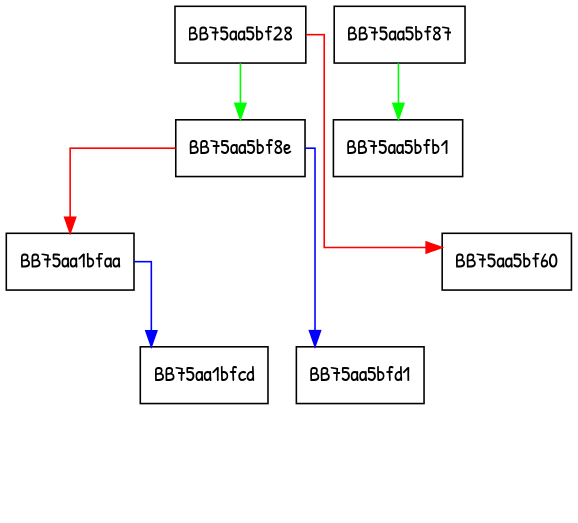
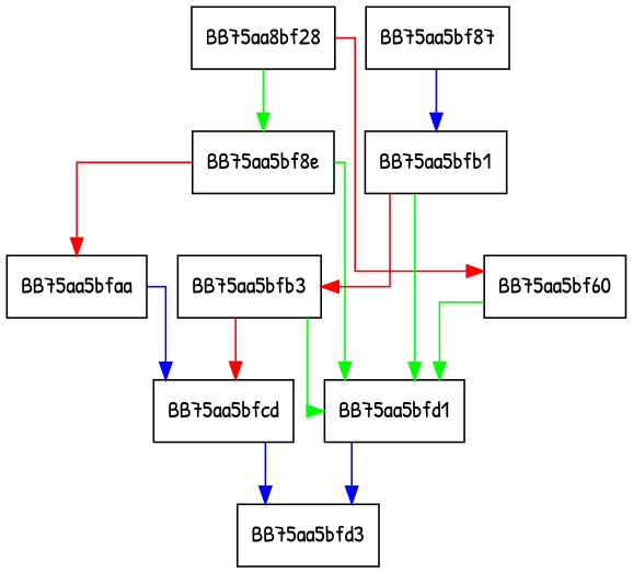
  digraph {
    fontname="Patrick Hand"
    splines=ortho
    node [fontname="Patrick Hand" shape=box]
    edge [color=green fontname="Patrick Hand"]
-   BB75aa5bf28
+   BB75aa5bf28 [label=BB75aa8bf28]
    BB75aa5bf8e
    BB75aa5bf60
    BB75aa5bfd1
-   BB75aa5bfaa [label=BB75aa1bfaa]
-   BB75aa5bfcd [label=BB75aa1bfcd]
+   BB75aa5bfaa
+   BB75aa5bfd3
+   BB75aa5bfcd
    BB75aa5bf87
    BB75aa5bfb1
+   BB75aa5bfb3
    BB75aa5bf28 -> BB75aa5bf8e
    BB75aa5bf28 -> BB75aa5bf60 [color=red]
-   BB75aa5bf8e -> BB75aa5bfd1 [color=blue]
+   BB75aa5bf8e -> BB75aa5bfd1
    BB75aa5bf8e -> BB75aa5bfaa [color=red]
+   BB75aa5bf60 -> BB75aa5bfd1
+   BB75aa5bfd1 -> BB75aa5bfd3 [color=blue]
    BB75aa5bfaa -> BB75aa5bfcd [color=blue]
-   BB75aa5bf87 -> BB75aa5bfb1
+   BB75aa5bfcd -> BB75aa5bfd3 [color=blue]
+   BB75aa5bf87 -> BB75aa5bfb1 [color=blue]
+   BB75aa5bfb1 -> BB75aa5bfd1
+   BB75aa5bfb1 -> BB75aa5bfb3 [color=red]
+   BB75aa5bfb3 -> BB75aa5bfd1
+   BB75aa5bfb3 -> BB75aa5bfcd [color=red]
  }
